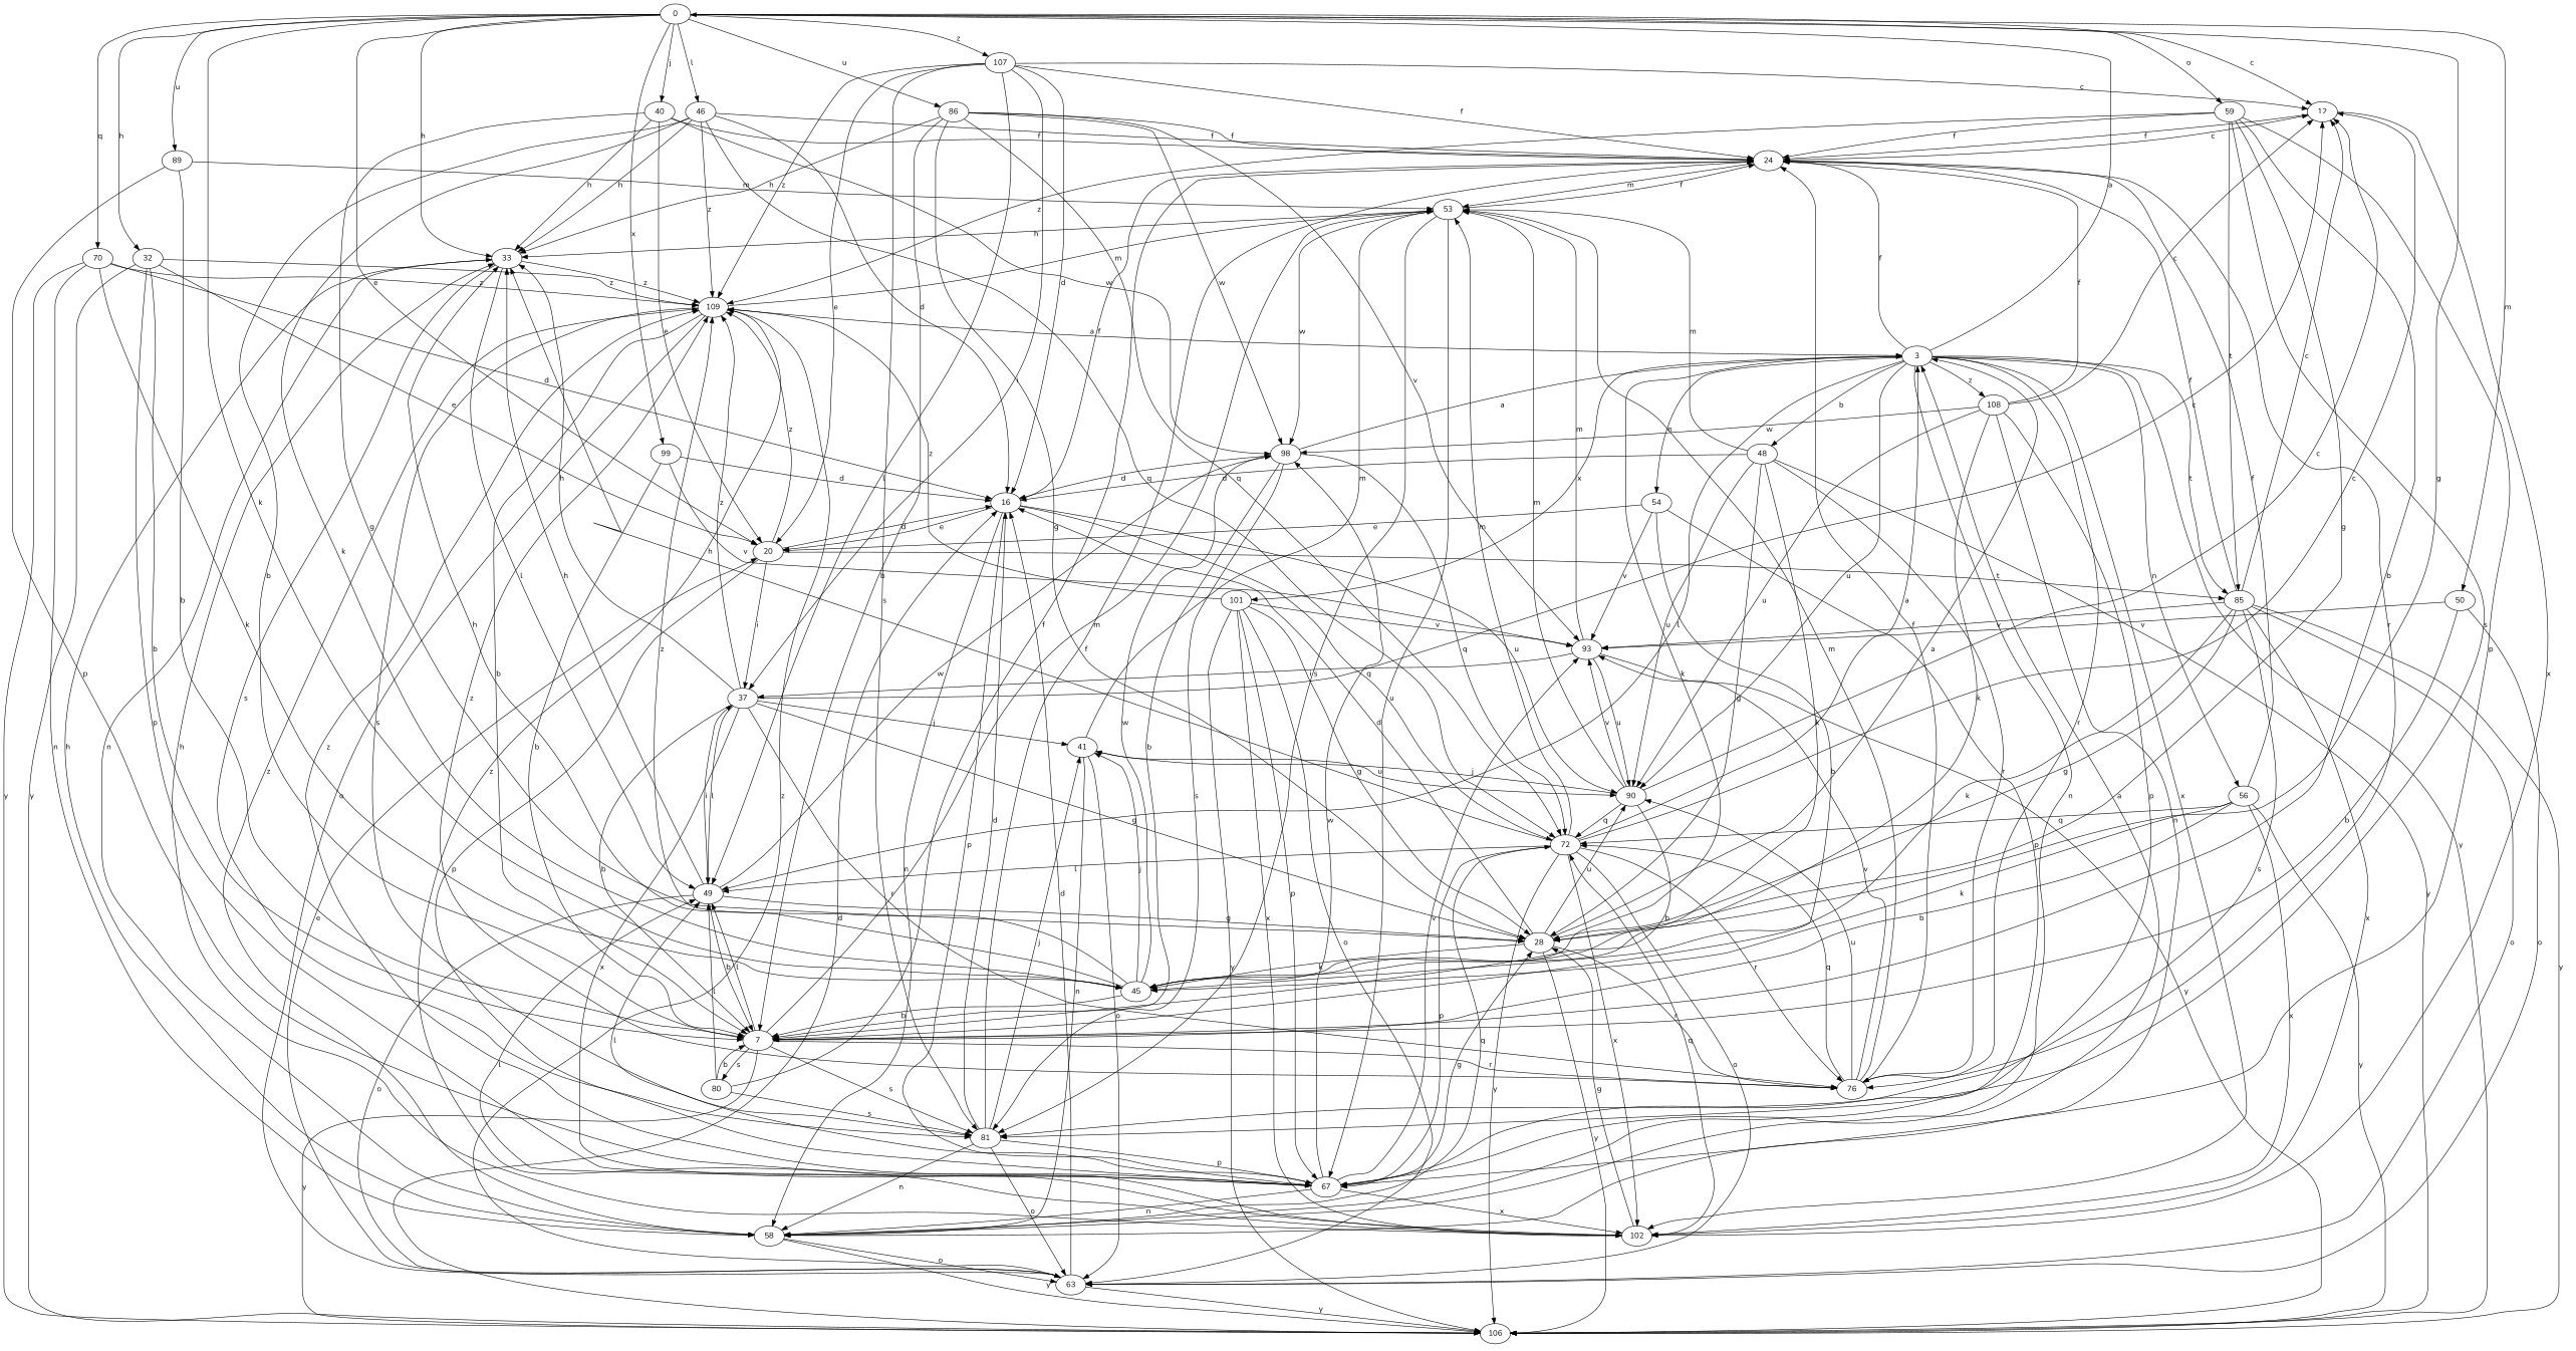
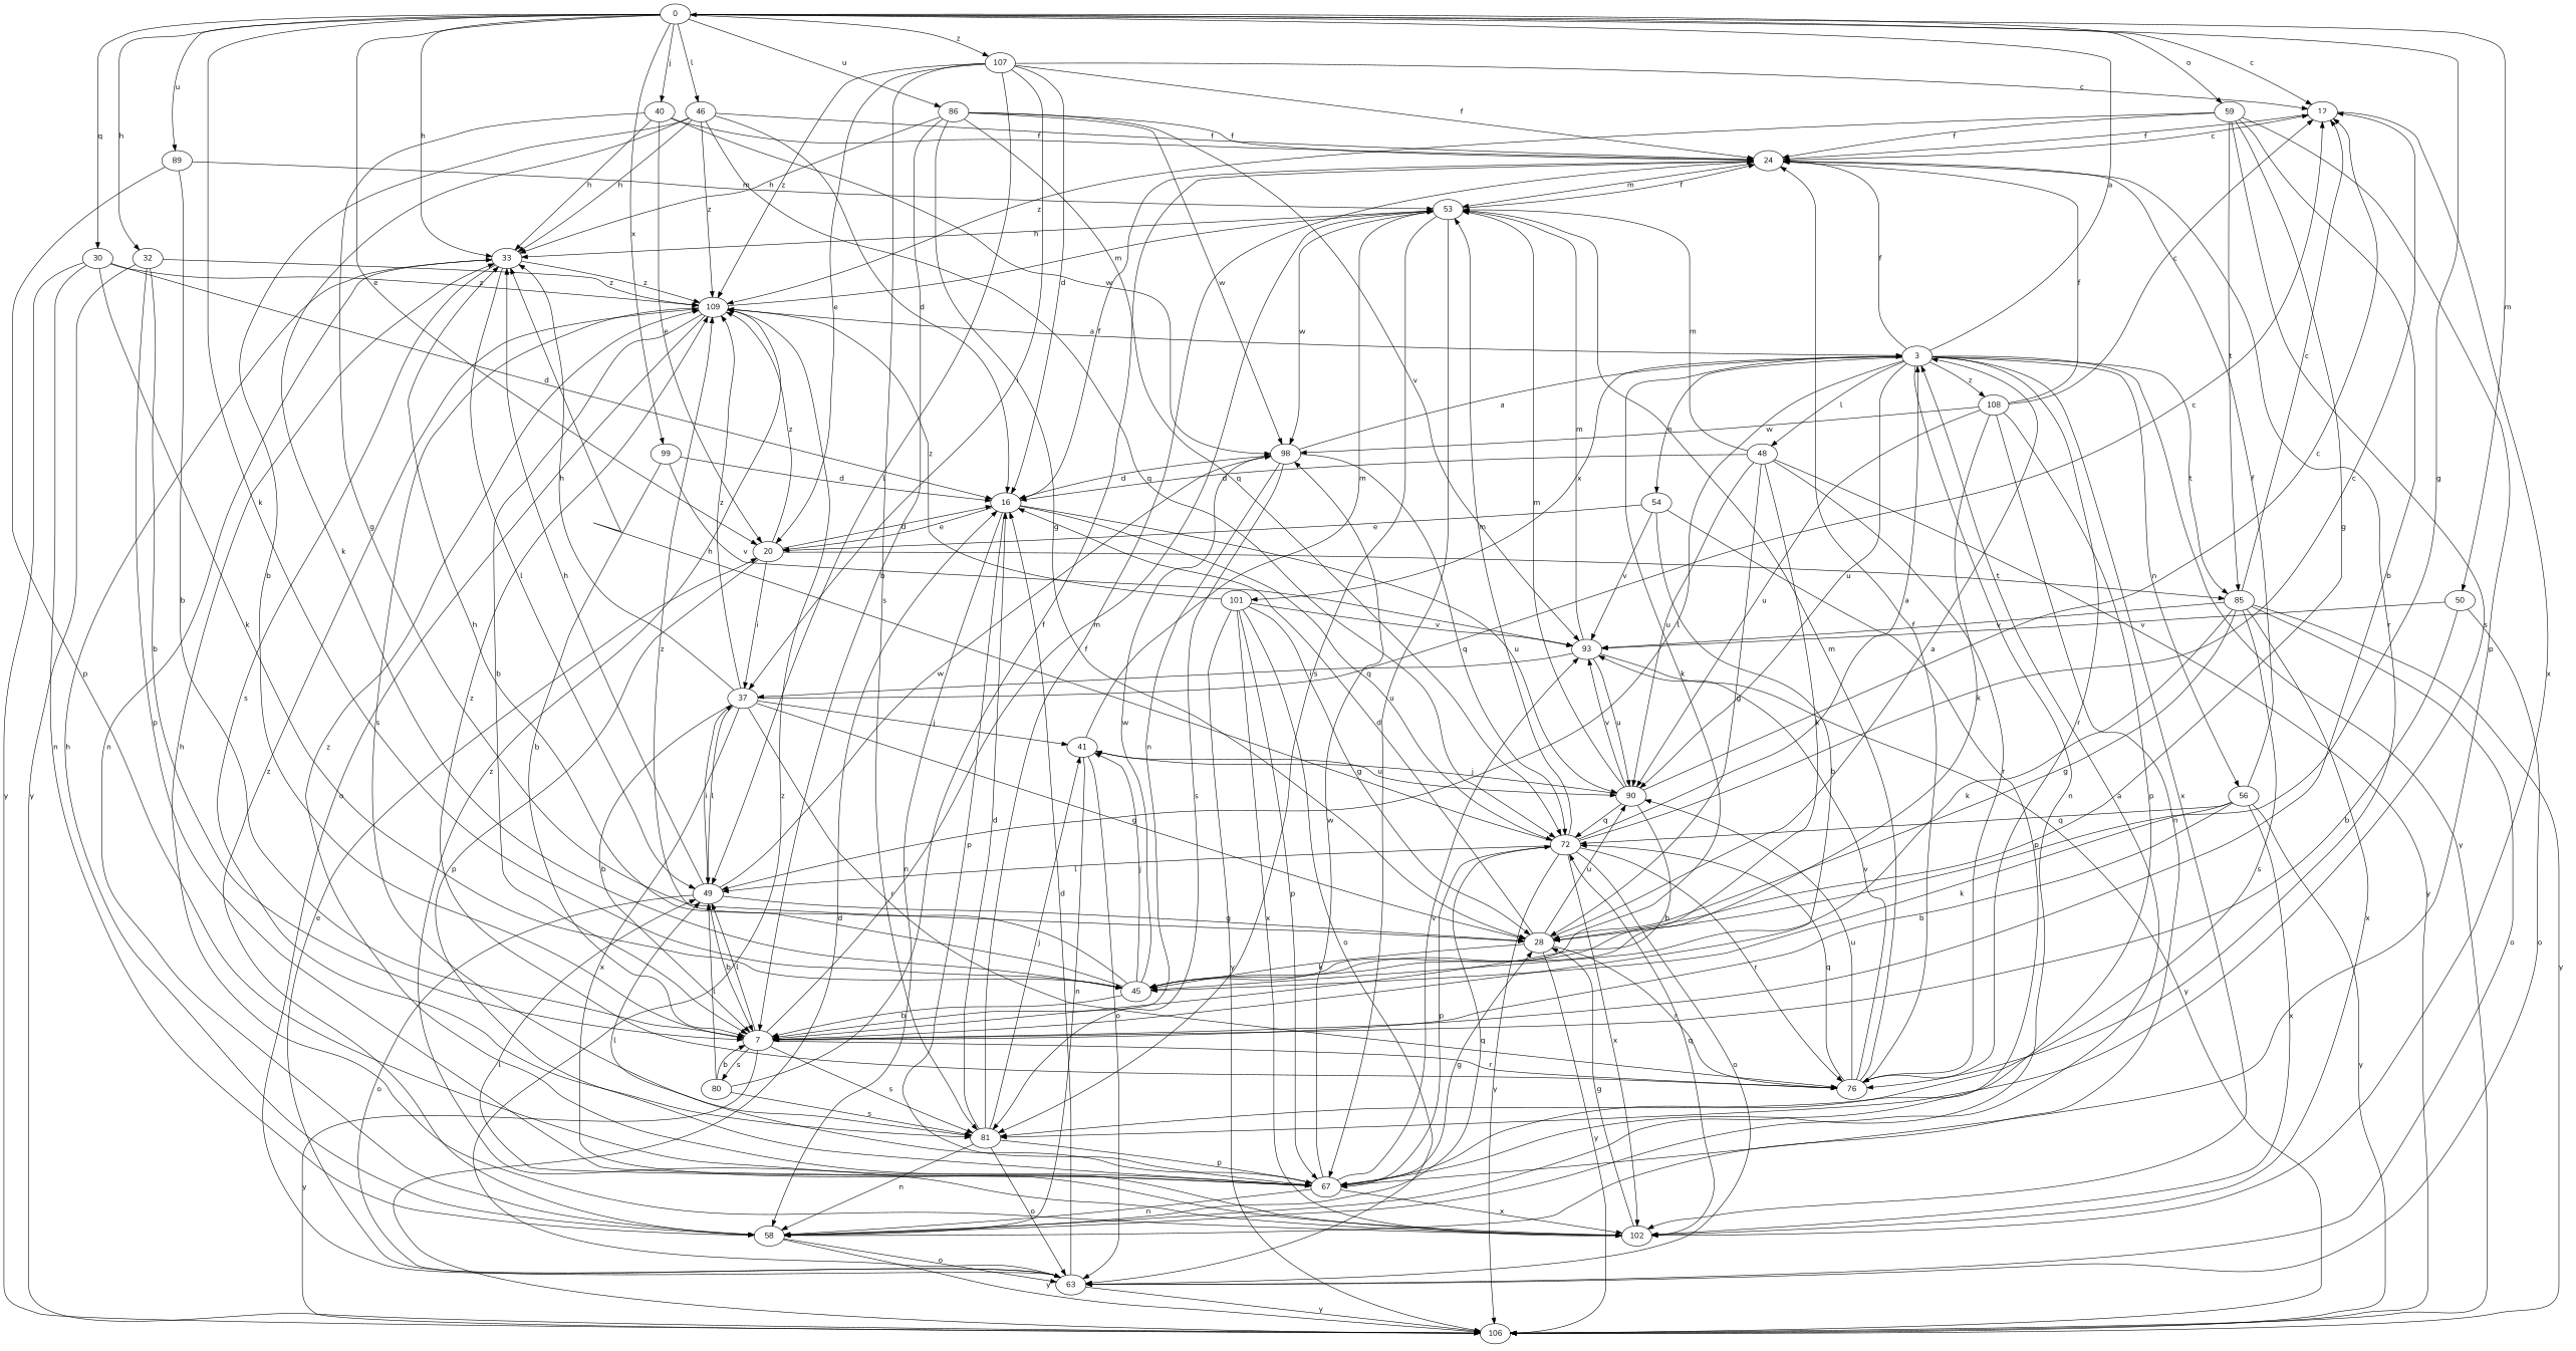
  strict digraph {
    fontname=Nunito
    node [fontname=Nunito]
    edge [fontname=Nunito]
    0
    12
    20
    28
    32
    33
    40
    45
    46
    50
    59
-   70
+   70 [label=30]
    86
    89
    99
    107
    24
    102
    85
    16
    67
    37
    109
    3
    76
    90
    106
    7
    49
    58
    81
    98
    41
    72
    63
    93
    53
    48
    54
    56
    101
    108
    80
    0 -> 12 [label=c]
    0 -> 20 [label=e]
    0 -> 28 [label=g]
    0 -> 32 [label=h]
    0 -> 33 [label=h]
    0 -> 40 [label=j]
    0 -> 45 [label=k]
    0 -> 46 [label=l]
    0 -> 50 [label=m]
    0 -> 59 [label=o]
    0 -> 70 [label=q]
    0 -> 86 [label=u]
    0 -> 89 [label=u]
    0 -> 99 [label=x]
    0 -> 107 [label=z]
    12 -> 24 [label=f]
    12 -> 102 [label=x]
    20 -> 85 [label=t]
    20 -> 16 [label=d]
    20 -> 67 [label=p]
    20 -> 37 [label=i]
    20 -> 109 [label=z]
    28 -> 45 [label=k]
    28 -> 16 [label=d]
    28 -> 3 [label=a]
    28 -> 76 [label=r]
    28 -> 90 [label=u]
    28 -> 106 [label=y]
-   32 -> 20 [label=e]
    32 -> 67 [label=p]
    32 -> 109 [label=z]
    32 -> 106 [label=y]
    32 -> 7 [label=b]
    33 -> 109 [label=z]
    33 -> 49 [label=l]
    33 -> 58 [label=n]
    33 -> 81 [label=s]
    40 -> 20 [label=e]
    40 -> 28 [label=g]
    40 -> 33 [label=h]
    40 -> 24 [label=f]
    40 -> 98 [label=w]
    45 -> 33 [label=h]
    45 -> 109 [label=z]
    45 -> 7 [label=b]
    45 -> 98 [label=w]
    45 -> 41 [label=j]
    46 -> 33 [label=h]
    46 -> 45 [label=k]
    46 -> 24 [label=f]
    46 -> 16 [label=d]
    46 -> 109 [label=z]
    46 -> 7 [label=b]
    46 -> 72 [label=q]
    50 -> 7 [label=b]
    50 -> 63 [label=o]
    50 -> 93 [label=v]
    59 -> 28 [label=g]
    59 -> 24 [label=f]
    59 -> 85 [label=t]
    59 -> 67 [label=p]
    59 -> 109 [label=z]
    59 -> 7 [label=b]
    59 -> 81 [label=s]
    70 -> 45 [label=k]
    70 -> 16 [label=d]
    70 -> 109 [label=z]
    70 -> 106 [label=y]
    70 -> 58 [label=n]
    86 -> 28 [label=g]
    86 -> 33 [label=h]
    86 -> 24 [label=f]
    86 -> 7 [label=b]
    86 -> 98 [label=w]
    86 -> 72 [label=q]
    86 -> 93 [label=v]
    89 -> 67 [label=p]
    89 -> 7 [label=b]
    89 -> 53 [label=m]
    99 -> 16 [label=d]
    99 -> 7 [label=b]
    99 -> 93 [label=v]
    107 -> 12 [label=c]
    107 -> 20 [label=e]
    107 -> 24 [label=f]
    107 -> 16 [label=d]
    107 -> 37 [label=i]
    107 -> 109 [label=z]
    107 -> 49 [label=l]
    107 -> 81 [label=s]
    24 -> 12 [label=c]
    24 -> 76 [label=r]
    24 -> 53 [label=m]
    102 -> 28 [label=g]
    102 -> 33 [label=h]
    102 -> 109 [label=z]
    102 -> 49 [label=l]
    102 -> 72 [label=q]
    85 -> 12 [label=c]
    85 -> 28 [label=g]
    85 -> 45 [label=k]
-   85 -> 24 [label=f]
    85 -> 102 [label=x]
    85 -> 106 [label=y]
    85 -> 81 [label=s]
    85 -> 63 [label=o]
    85 -> 93 [label=v]
    16 -> 20 [label=e]
    16 -> 24 [label=f]
    16 -> 67 [label=p]
    16 -> 90 [label=u]
    16 -> 58 [label=n]
    16 -> 72 [label=q]
    67 -> 28 [label=g]
    67 -> 102 [label=x]
    67 -> 109 [label=z]
    67 -> 49 [label=l]
    67 -> 58 [label=n]
    67 -> 98 [label=w]
    67 -> 93 [label=v]
    37 -> 12 [label=c]
    37 -> 28 [label=g]
    37 -> 33 [label=h]
    37 -> 102 [label=x]
    37 -> 109 [label=z]
    37 -> 76 [label=r]
    37 -> 7 [label=b]
    37 -> 49 [label=l]
    37 -> 41 [label=j]
    109 -> 3 [label=a]
    109 -> 7 [label=b]
    109 -> 81 [label=s]
    109 -> 63 [label=o]
    109 -> 53 [label=m]
    3 -> 0 [label=a]
    3 -> 45 [label=k]
    3 -> 24 [label=f]
    3 -> 102 [label=x]
    3 -> 85 [label=t]
    3 -> 76 [label=r]
    3 -> 90 [label=u]
    3 -> 106 [label=y]
    3 -> 49 [label=l]
    3 -> 58 [label=n]
-   3 -> 48 [label=b]
+   3 -> 48 [label=l]
    3 -> 54 [label=n]
    3 -> 56 [label=n]
    3 -> 101 [label=x]
    3 -> 108 [label=z]
    76 -> 24 [label=f]
    76 -> 109 [label=z]
    76 -> 90 [label=u]
    76 -> 72 [label=q]
    76 -> 93 [label=v]
    76 -> 53 [label=m]
    90 -> 12 [label=c]
    90 -> 7 [label=b]
    90 -> 41 [label=j]
    90 -> 72 [label=q]
    90 -> 93 [label=v]
    90 -> 53 [label=m]
    106 -> 16 [label=d]
    7 -> 76 [label=r]
    7 -> 106 [label=y]
    7 -> 49 [label=l]
    7 -> 81 [label=s]
    7 -> 53 [label=m]
    7 -> 80 [label=s]
    49 -> 28 [label=g]
    49 -> 33 [label=h]
    49 -> 37 [label=i]
    49 -> 7 [label=b]
    49 -> 98 [label=w]
    49 -> 63 [label=o]
    58 -> 33 [label=h]
    58 -> 109 [label=z]
    58 -> 3 [label=a]
    58 -> 106 [label=y]
    58 -> 72 [label=q]
    58 -> 63 [label=o]
    81 -> 24 [label=f]
    81 -> 16 [label=d]
    81 -> 67 [label=p]
    81 -> 58 [label=n]
    81 -> 41 [label=j]
    81 -> 63 [label=o]
    98 -> 16 [label=d]
    98 -> 3 [label=a]
-   98 -> 7 [label=b]
+   98 -> 7 [label=n]
    98 -> 81 [label=s]
    98 -> 72 [label=q]
    41 -> 90 [label=u]
    41 -> 58 [label=n]
    41 -> 63 [label=o]
    41 -> 53 [label=m]
    72 -> 12 [label=c]
    72 -> 33 [label=h]
    72 -> 102 [label=x]
    72 -> 67 [label=p]
    72 -> 3 [label=a]
    72 -> 76 [label=r]
    72 -> 106 [label=y]
    72 -> 49 [label=l]
    72 -> 63 [label=o]
    72 -> 53 [label=m]
    63 -> 20 [label=e]
    63 -> 16 [label=d]
    63 -> 109 [label=z]
    63 -> 106 [label=y]
    93 -> 37 [label=i]
    93 -> 90 [label=u]
    93 -> 106 [label=y]
    93 -> 53 [label=m]
    53 -> 33 [label=h]
    53 -> 24 [label=f]
    53 -> 67 [label=u]
    53 -> 81 [label=s]
    53 -> 98 [label=w]
    48 -> 28 [label=g]
    48 -> 45 [label=k]
    48 -> 16 [label=d]
    48 -> 76 [label=r]
    48 -> 90 [label=u]
    48 -> 106 [label=y]
    48 -> 53 [label=m]
    54 -> 20 [label=e]
    54 -> 67 [label=p]
    54 -> 7 [label=b]
    54 -> 93 [label=v]
    56 -> 45 [label=k]
    56 -> 24 [label=f]
    56 -> 102 [label=x]
    56 -> 106 [label=y]
    56 -> 7 [label=b]
    56 -> 72 [label=q]
    101 -> 28 [label=g]
    101 -> 102 [label=x]
    101 -> 67 [label=p]
    101 -> 109 [label=z]
    101 -> 106 [label=y]
    101 -> 63 [label=o]
    101 -> 93 [label=v]
    108 -> 12 [label=c]
    108 -> 45 [label=k]
    108 -> 24 [label=f]
    108 -> 67 [label=p]
    108 -> 90 [label=u]
    108 -> 58 [label=n]
    108 -> 98 [label=w]
    80 -> 24 [label=f]
    80 -> 7 [label=b]
    80 -> 49 [label=l]
    80 -> 81 [label=s]
  }
